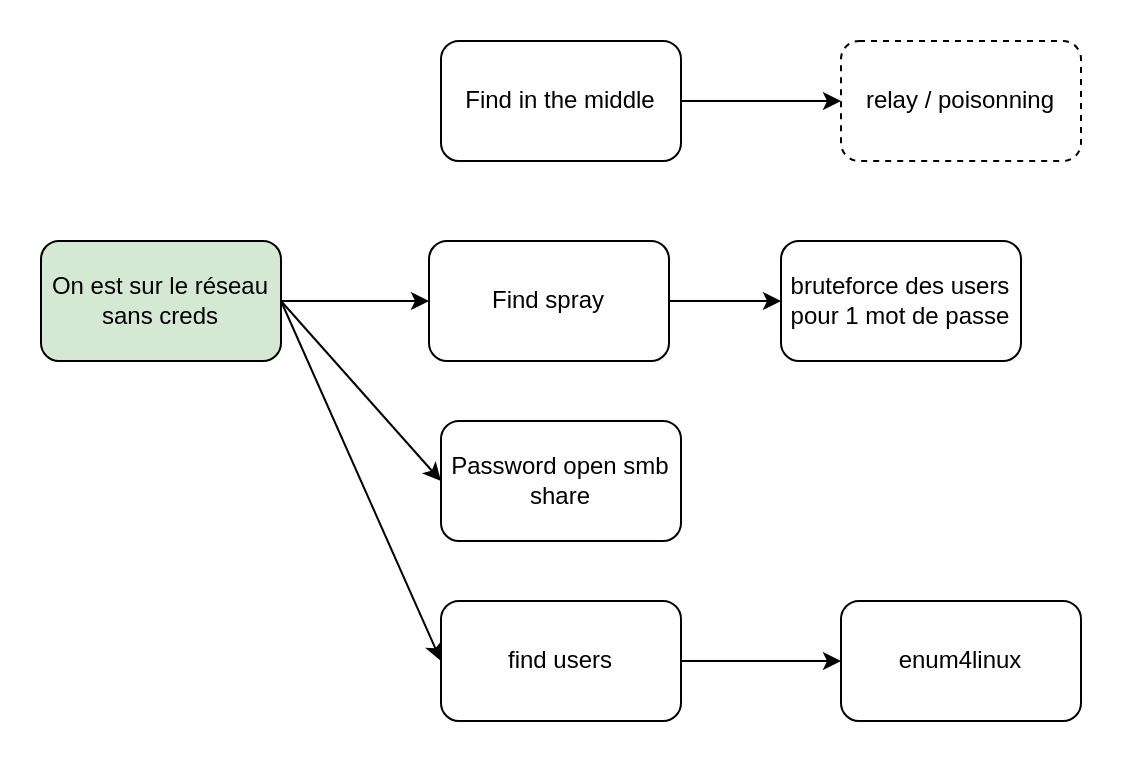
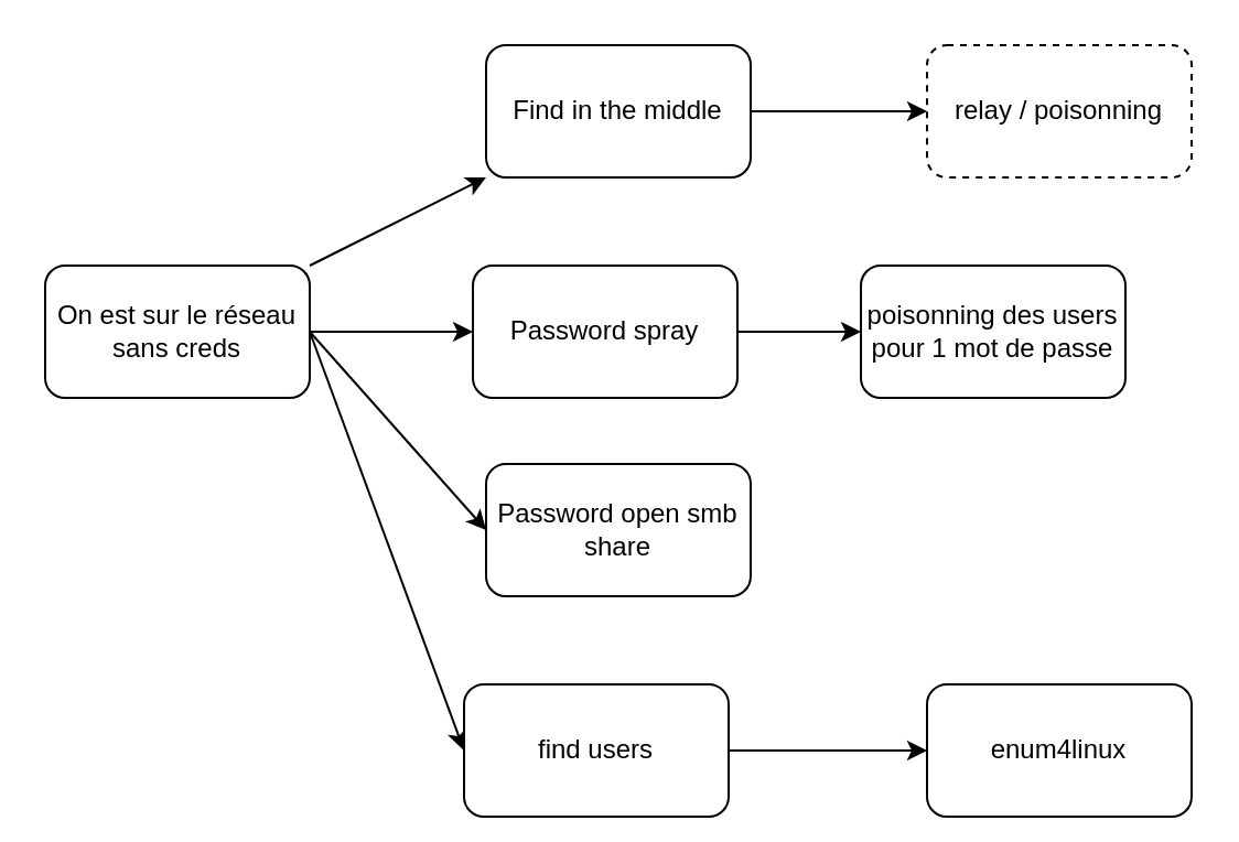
  <mxCell id="0" />
  <mxCell id="1" parent="0" />
+ <mxCell id="2" value="" style="edgeStyle=none;rounded=0;orthogonalLoop=1;jettySize=auto;html=1;strokeColor=#000000;fontSize=12;" edge="1" parent="1" source="6" target="8"><mxGeometry relative="1" as="geometry" /></mxCell>
  <mxCell id="3" value="" style="edgeStyle=none;rounded=0;orthogonalLoop=1;jettySize=auto;html=1;strokeColor=#000000;fontSize=12;" edge="1" parent="1" source="6" target="10"><mxGeometry relative="1" as="geometry" /></mxCell>
  <mxCell id="4" style="edgeStyle=none;rounded=0;orthogonalLoop=1;jettySize=auto;html=1;exitX=1;exitY=0.5;exitDx=0;exitDy=0;entryX=0;entryY=0.5;entryDx=0;entryDy=0;strokeColor=#000000;fontSize=12;" edge="1" parent="1" source="6" target="13"><mxGeometry relative="1" as="geometry" /></mxCell>
  <mxCell id="5" style="edgeStyle=none;rounded=0;orthogonalLoop=1;jettySize=auto;html=1;exitX=1;exitY=0.5;exitDx=0;exitDy=0;entryX=0;entryY=0.5;entryDx=0;entryDy=0;strokeColor=#000000;fontSize=12;" edge="1" parent="1" source="6" target="15"><mxGeometry relative="1" as="geometry" /></mxCell>
- <mxCell id="6" value="On est sur le réseau sans creds" style="rounded=1;whiteSpace=wrap;html=1;fontSize=12;fillColor=#d5e8d4;" vertex="1" parent="1"><mxGeometry x="20" y="120" width="120" height="60" as="geometry" /></mxCell>
+ <mxCell id="6" value="On est sur le réseau sans creds" style="rounded=1;whiteSpace=wrap;html=1;fontSize=12;" vertex="1" parent="1"><mxGeometry x="20" y="120" width="120" height="60" as="geometry" /></mxCell>
  <mxCell id="7" value="" style="edgeStyle=none;rounded=0;orthogonalLoop=1;jettySize=auto;html=1;strokeColor=#000000;fontSize=12;" edge="1" parent="1" source="8" target="11"><mxGeometry relative="1" as="geometry" /></mxCell>
  <mxCell id="8" value="Find in the middle" style="whiteSpace=wrap;html=1;rounded=1;" vertex="1" parent="1"><mxGeometry x="220" y="20" width="120" height="60" as="geometry" /></mxCell>
  <mxCell id="9" style="edgeStyle=none;rounded=0;orthogonalLoop=1;jettySize=auto;html=1;exitX=1;exitY=0.5;exitDx=0;exitDy=0;entryX=0;entryY=0.5;entryDx=0;entryDy=0;strokeColor=#000000;fontSize=12;" edge="1" parent="1" source="10" target="12"><mxGeometry relative="1" as="geometry" /></mxCell>
- <mxCell id="10" value="Find spray" style="whiteSpace=wrap;html=1;rounded=1;" vertex="1" parent="1"><mxGeometry x="214" y="120" width="120" height="60" as="geometry" /></mxCell>
+ <mxCell id="10" value="Password spray" style="whiteSpace=wrap;html=1;rounded=1;" vertex="1" parent="1"><mxGeometry x="214" y="120" width="120" height="60" as="geometry" /></mxCell>
  <mxCell id="11" value="relay / poisonning" style="whiteSpace=wrap;html=1;rounded=1;dashed=1;" vertex="1" parent="1"><mxGeometry x="420" y="20" width="120" height="60" as="geometry" /></mxCell>
- <mxCell id="12" value="bruteforce des users pour 1 mot de passe" style="whiteSpace=wrap;html=1;rounded=1;fontSize=12;" vertex="1" parent="1"><mxGeometry x="390" y="120" width="120" height="60" as="geometry" /></mxCell>
+ <mxCell id="12" value="poisonning des users pour 1 mot de passe" style="whiteSpace=wrap;html=1;rounded=1;fontSize=12;" vertex="1" parent="1"><mxGeometry x="390" y="120" width="120" height="60" as="geometry" /></mxCell>
  <mxCell id="13" value="Password open smb share" style="rounded=1;whiteSpace=wrap;html=1;fontSize=12;" vertex="1" parent="1"><mxGeometry x="220" y="210" width="120" height="60" as="geometry" /></mxCell>
  <mxCell id="14" value="" style="edgeStyle=none;rounded=0;orthogonalLoop=1;jettySize=auto;html=1;strokeColor=#000000;fontSize=12;" edge="1" parent="1" source="15" target="16"><mxGeometry relative="1" as="geometry" /></mxCell>
- <mxCell id="15" value="find users" style="rounded=1;whiteSpace=wrap;html=1;fontSize=12;" vertex="1" parent="1"><mxGeometry x="220" y="300" width="120" height="60" as="geometry" /></mxCell>
- <mxCell id="16" value="enum4linux" style="whiteSpace=wrap;html=1;rounded=1;" vertex="1" parent="1"><mxGeometry x="420" y="300" width="120" height="60" as="geometry" /></mxCell>
+ <mxCell id="15" value="find users" style="rounded=1;whiteSpace=wrap;html=1;fontSize=12;" vertex="1" parent="1"><mxGeometry x="210" y="310" width="120" height="60" as="geometry" /></mxCell>
+ <mxCell id="16" value="enum4linux" style="whiteSpace=wrap;html=1;rounded=1;" vertex="1" parent="1"><mxGeometry x="420" y="310" width="120" height="60" as="geometry" /></mxCell>
